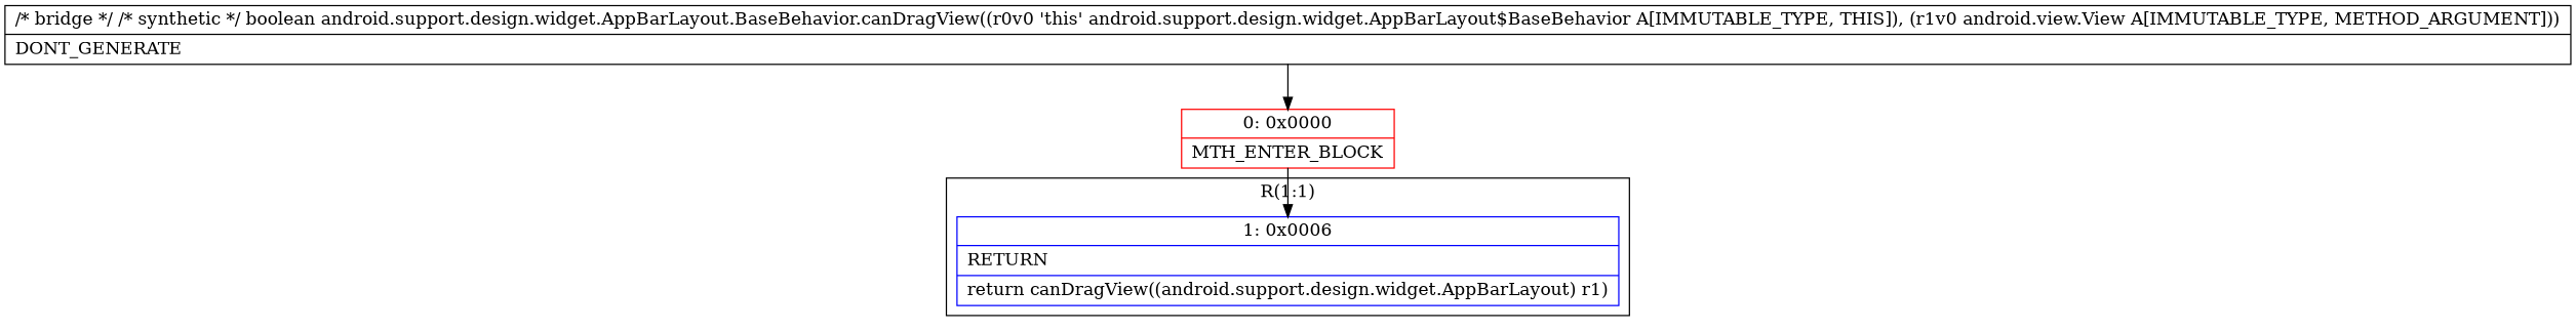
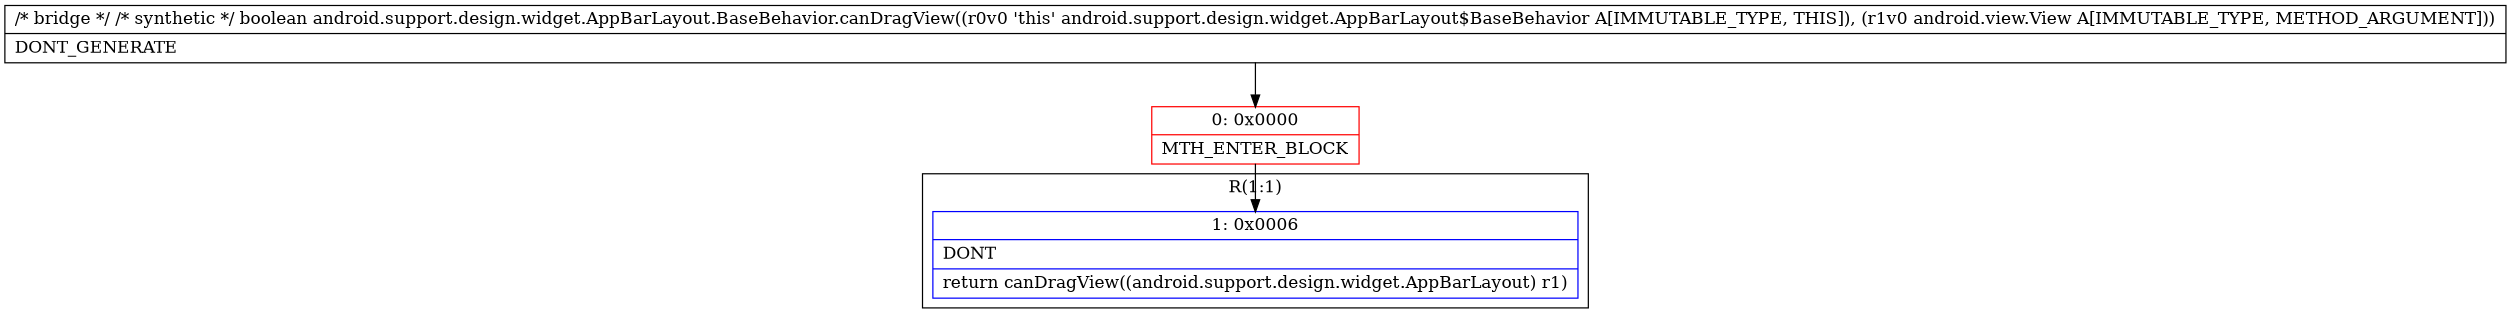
  digraph {
    node [shape=record]
-   n1 [color=blue label="{1\:\ 0x0006|RETURN\l|return canDragView((android.support.design.widget.AppBarLayout) r1)\l}"]
+   n1 [color=blue label="{1\:\ 0x0006|DONT\l|return canDragView((android.support.design.widget.AppBarLayout) r1)\l}"]
    n2 [color=red label="{0\:\ 0x0000|MTH_ENTER_BLOCK\l}"]
    n3 [label="{\/* bridge *\/ \/* synthetic *\/ boolean android.support.design.widget.AppBarLayout.BaseBehavior.canDragView((r0v0 'this' android.support.design.widget.AppBarLayout$BaseBehavior A[IMMUTABLE_TYPE, THIS]), (r1v0 android.view.View A[IMMUTABLE_TYPE, METHOD_ARGUMENT]))  | DONT_GENERATE\l}"]
    subgraph cluster_1 {
      label="R(1:1)"
      n1
    }
    n2 -> n1
    n3 -> n2
  }
